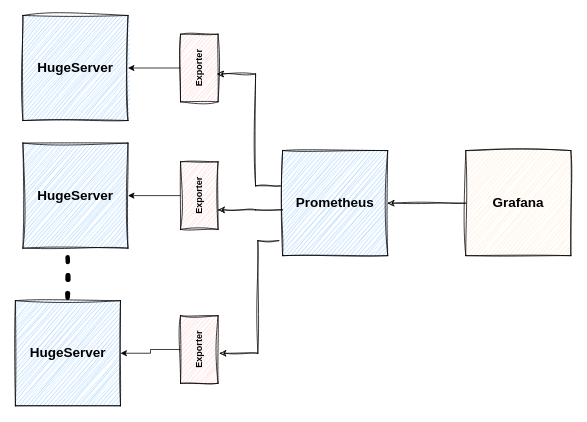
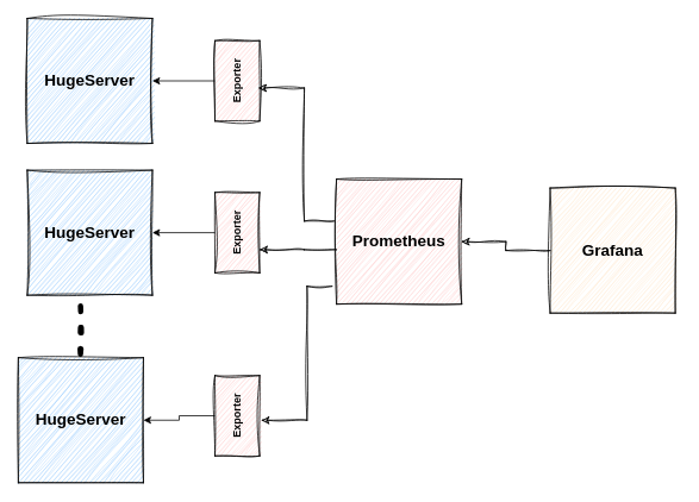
  <mxCell id="0" />
  <mxCell id="1" parent="0" />
  <mxCell id="2" value="&lt;b&gt;&lt;font style=&quot;font-size: 18px;&quot;&gt;HugeServer&lt;/font&gt;&lt;/b&gt;" style="whiteSpace=wrap;html=1;aspect=fixed;fillColor=#99CCFF;sketch=1;curveFitting=1;jiggle=2;" vertex="1" parent="1"><mxGeometry x="30" y="20" width="140" height="140" as="geometry" /></mxCell>
  <mxCell id="3" value="&lt;font style=&quot;font-size: 18px;&quot;&gt;&lt;b&gt;HugeServer&lt;/b&gt;&lt;/font&gt;" style="whiteSpace=wrap;html=1;aspect=fixed;fillColor=#99CCFF;sketch=1;curveFitting=1;jiggle=2;" vertex="1" parent="1"><mxGeometry x="30" y="190" width="140" height="140" as="geometry" /></mxCell>
  <mxCell id="4" value="&lt;font style=&quot;font-size: 18px;&quot;&gt;&lt;b&gt;HugeServer&lt;/b&gt;&lt;/font&gt;" style="whiteSpace=wrap;html=1;aspect=fixed;fillColor=#99CCFF;sketch=1;curveFitting=1;jiggle=2;" vertex="1" parent="1"><mxGeometry x="20" y="400" width="140" height="140" as="geometry" /></mxCell>
- <mxCell id="5" value="&lt;font style=&quot;font-size: 18px;&quot;&gt;&lt;b&gt;Prometheus&lt;/b&gt;&lt;/font&gt;" style="whiteSpace=wrap;html=1;aspect=fixed;fillColor=#99ccff;sketch=1;curveFitting=1;jiggle=2;" vertex="1" parent="1"><mxGeometry x="376" y="200" width="140" height="140" as="geometry" /></mxCell>
+ <mxCell id="5" value="&lt;font style=&quot;font-size: 18px;&quot;&gt;&lt;b&gt;Prometheus&lt;/b&gt;&lt;/font&gt;" style="whiteSpace=wrap;html=1;aspect=fixed;fillColor=#FFCCCC;sketch=1;curveFitting=1;jiggle=2;" vertex="1" parent="1"><mxGeometry x="376" y="200" width="140" height="140" as="geometry" /></mxCell>
  <mxCell id="6" value="" style="edgeStyle=orthogonalEdgeStyle;rounded=0;orthogonalLoop=1;jettySize=auto;html=1;sketch=1;curveFitting=1;jiggle=2;" edge="1" parent="1" source="7" target="5"><mxGeometry relative="1" as="geometry" /></mxCell>
- <mxCell id="7" value="&lt;font style=&quot;font-size: 18px;&quot;&gt;&lt;b&gt;Grafana&lt;/b&gt;&lt;/font&gt;" style="whiteSpace=wrap;html=1;aspect=fixed;fillColor=#FFE6CC;sketch=1;curveFitting=1;jiggle=2;" vertex="1" parent="1"><mxGeometry x="620" y="200" width="140" height="140" as="geometry" /></mxCell>
+ <mxCell id="7" value="&lt;font style=&quot;font-size: 18px;&quot;&gt;&lt;b&gt;Grafana&lt;/b&gt;&lt;/font&gt;" style="whiteSpace=wrap;html=1;aspect=fixed;fillColor=#FFE6CC;sketch=1;curveFitting=1;jiggle=2;" vertex="1" parent="1"><mxGeometry x="615" y="210" width="140" height="140" as="geometry" /></mxCell>
  <mxCell id="8" value="" style="edgeStyle=orthogonalEdgeStyle;rounded=0;orthogonalLoop=1;jettySize=auto;html=1;" edge="1" parent="1" source="9" target="2"><mxGeometry relative="1" as="geometry" /></mxCell>
  <mxCell id="9" value="&lt;b&gt;Exporter&lt;/b&gt;" style="rounded=0;whiteSpace=wrap;html=1;fillColor=#FFCCCC;sketch=1;curveFitting=1;jiggle=2;align=center;horizontal=0;verticalAlign=middle;" vertex="1" parent="1"><mxGeometry x="240" y="45" width="50" height="90" as="geometry" /></mxCell>
  <mxCell id="10" value="" style="edgeStyle=orthogonalEdgeStyle;rounded=0;orthogonalLoop=1;jettySize=auto;html=1;" edge="1" parent="1" source="11" target="4"><mxGeometry relative="1" as="geometry" /></mxCell>
  <mxCell id="11" value="&lt;b&gt;Exporter&lt;/b&gt;" style="rounded=0;whiteSpace=wrap;html=1;fillColor=#FFCCCC;sketch=1;curveFitting=1;jiggle=2;verticalAlign=middle;horizontal=0;" vertex="1" parent="1"><mxGeometry x="240" y="420" width="50" height="90" as="geometry" /></mxCell>
  <mxCell id="12" value="" style="edgeStyle=orthogonalEdgeStyle;rounded=0;orthogonalLoop=1;jettySize=auto;html=1;" edge="1" parent="1" source="13" target="3"><mxGeometry relative="1" as="geometry" /></mxCell>
  <mxCell id="13" value="&lt;b&gt;Exporter&lt;/b&gt;" style="rounded=0;whiteSpace=wrap;html=1;fillColor=#FFCCCC;sketch=1;curveFitting=1;jiggle=2;verticalAlign=middle;textDirection=rtl;horizontal=0;" vertex="1" parent="1"><mxGeometry x="240" y="215" width="50" height="90" as="geometry" /></mxCell>
  <mxCell id="14" value="" style="endArrow=none;dashed=1;html=1;dashPattern=1 3;strokeWidth=6;rounded=0;entryX=0.407;entryY=1.029;entryDx=0;entryDy=0;entryPerimeter=0;sketch=1;curveFitting=1;jiggle=2;" edge="1" parent="1"><mxGeometry width="50" height="50" relative="1" as="geometry"><mxPoint x="89.52" y="395.94" as="sourcePoint" /><mxPoint x="89.5" y="340" as="targetPoint" /></mxGeometry></mxCell>
  <mxCell id="15" value="" style="endArrow=classic;html=1;rounded=0;entryX=0.98;entryY=0.589;entryDx=0;entryDy=0;entryPerimeter=0;exitX=-0.021;exitY=0.336;exitDx=0;exitDy=0;exitPerimeter=0;sketch=1;curveFitting=1;jiggle=2;" edge="1" parent="1" source="5" target="9"><mxGeometry width="50" height="50" relative="1" as="geometry"><mxPoint x="380" y="115" as="sourcePoint" /><mxPoint x="430" y="65" as="targetPoint" /><Array as="points"><mxPoint x="340" y="247" /><mxPoint x="340" y="98" /></Array></mxGeometry></mxCell>
  <mxCell id="16" value="" style="endArrow=classic;html=1;rounded=0;entryX=0.98;entryY=0.589;entryDx=0;entryDy=0;entryPerimeter=0;exitX=-0.036;exitY=0.857;exitDx=0;exitDy=0;exitPerimeter=0;sketch=1;curveFitting=1;jiggle=2;" edge="1" parent="1" source="5"><mxGeometry width="50" height="50" relative="1" as="geometry"><mxPoint x="380" y="619" as="sourcePoint" /><mxPoint x="292" y="470" as="targetPoint" /><Array as="points"><mxPoint x="343" y="320" /><mxPoint x="343" y="470" /></Array></mxGeometry></mxCell>
  <mxCell id="17" value="" style="endArrow=classic;html=1;rounded=0;entryX=1;entryY=0.5;entryDx=0;entryDy=0;exitX=-0.029;exitY=0.429;exitDx=0;exitDy=0;exitPerimeter=0;sketch=1;curveFitting=1;jiggle=2;" edge="1" parent="1"><mxGeometry width="50" height="50" relative="1" as="geometry"><mxPoint x="375.94" y="279.06" as="sourcePoint" /><mxPoint x="290" y="279" as="targetPoint" /><Array as="points"><mxPoint x="340" y="279" /></Array></mxGeometry></mxCell>
